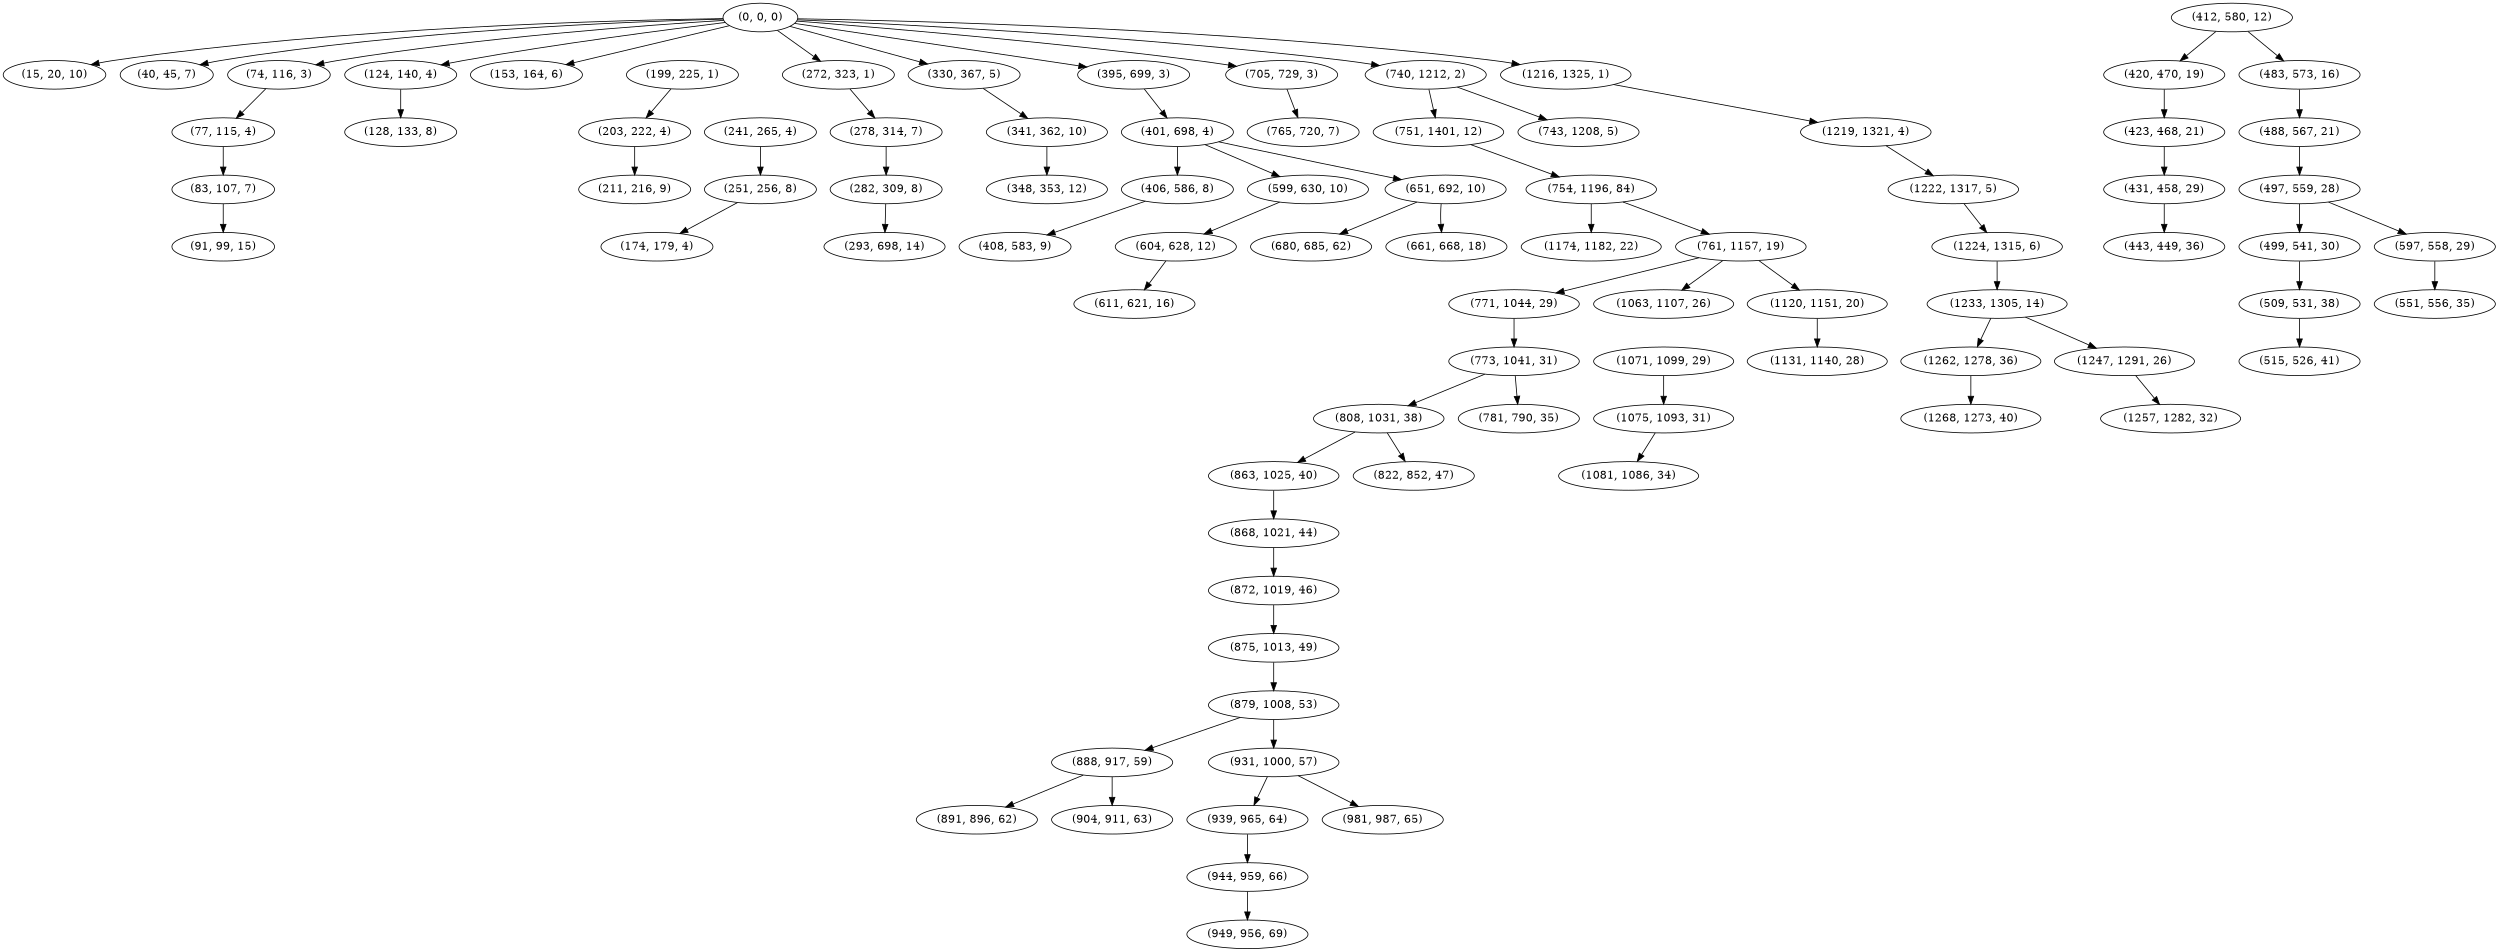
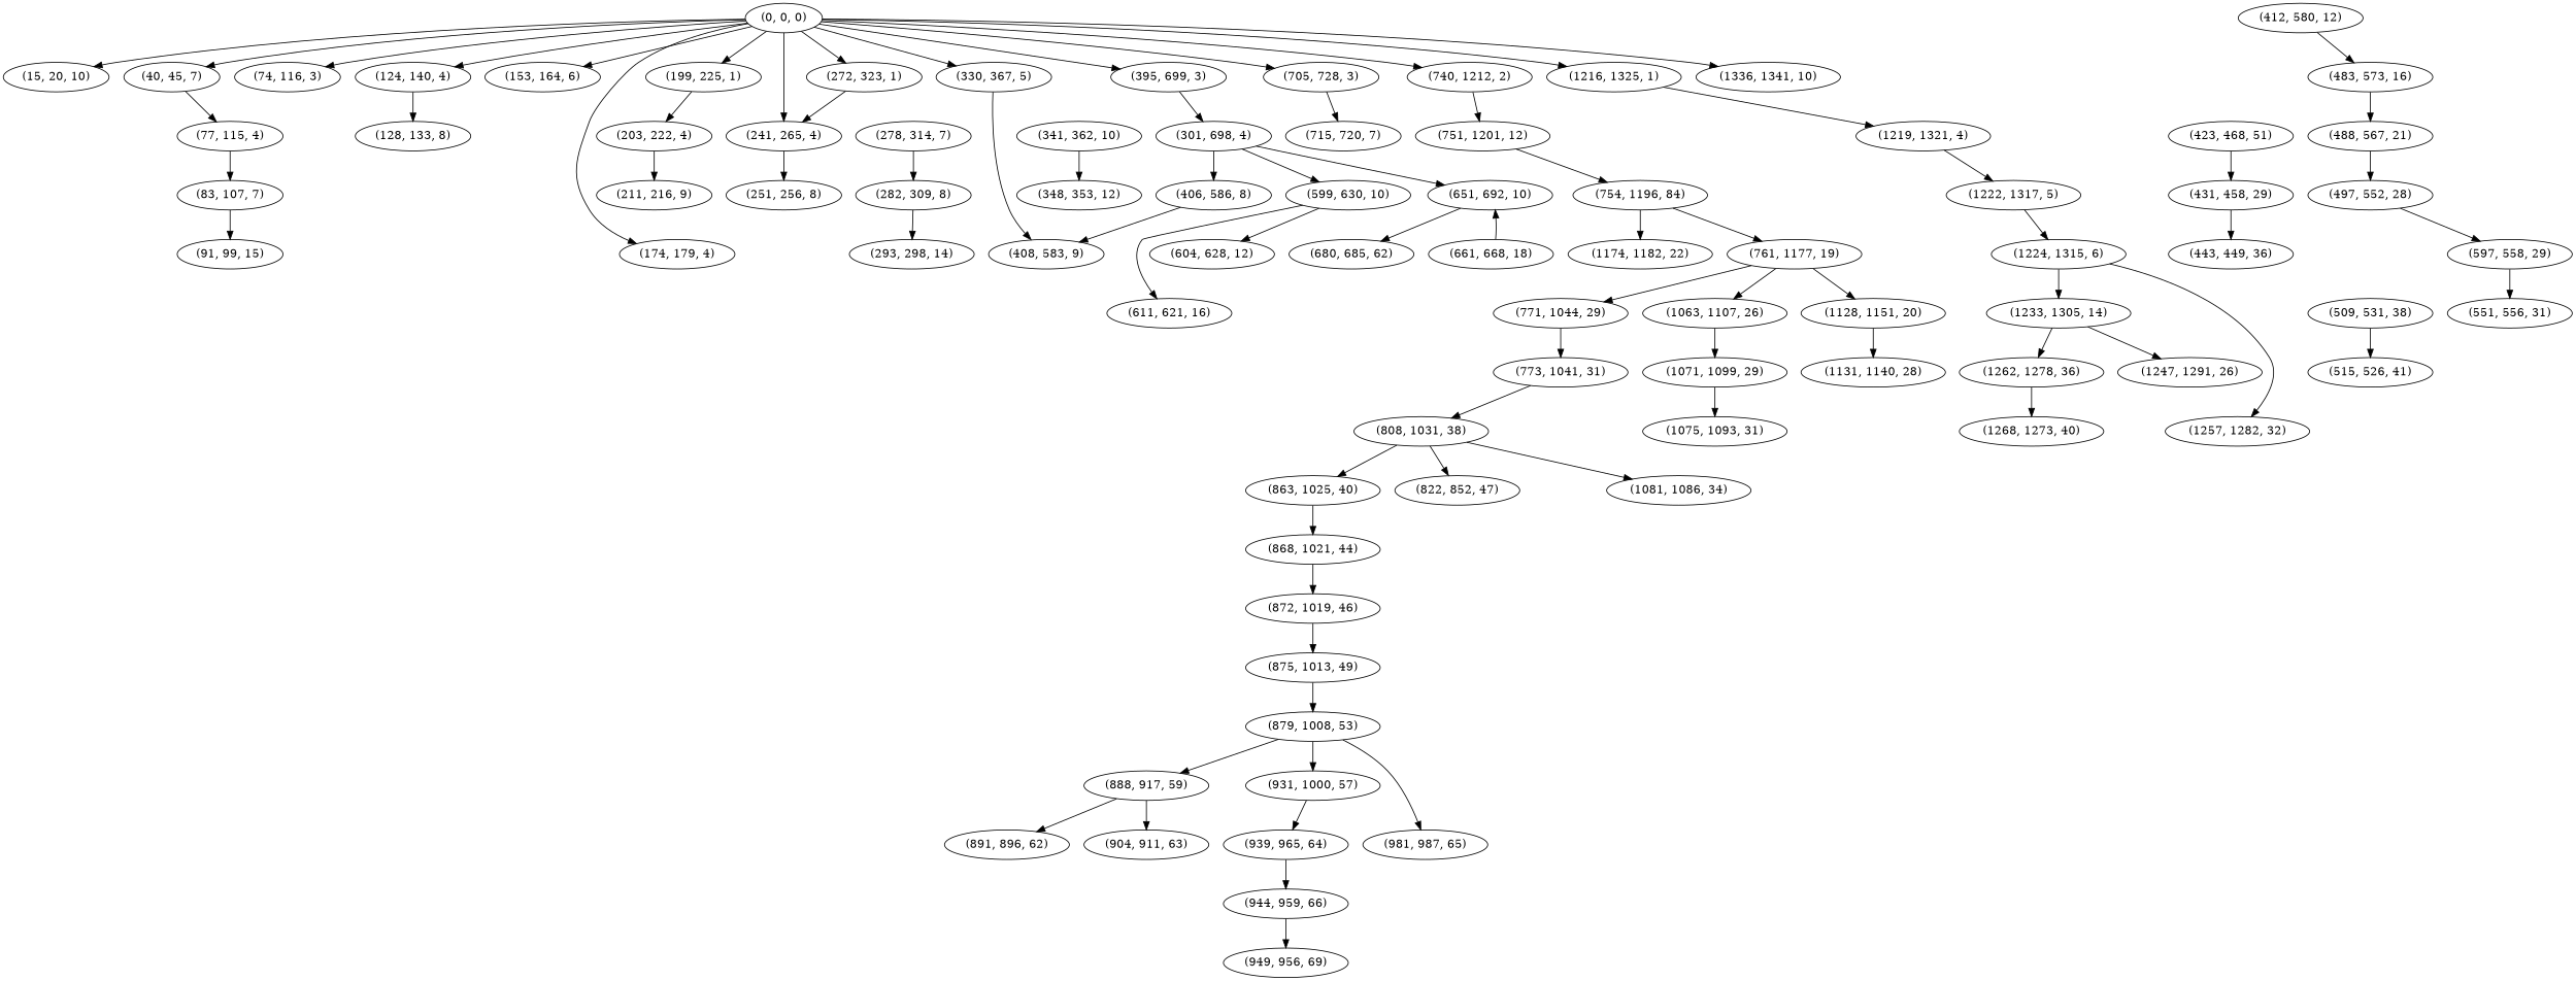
  digraph {
    "(0, 0, 0)"
    "(15, 20, 10)"
    "(40, 45, 7)"
    "(74, 116, 3)"
    "(124, 140, 4)"
    "(153, 164, 6)"
    "(174, 179, 4)"
    "(199, 225, 1)"
    "(241, 265, 4)"
    "(272, 323, 1)"
    "(330, 367, 5)"
    "(395, 699, 3)"
-   "(705, 728, 3)" [label="(705, 729, 3)"]
+   "(705, 728, 3)"
    "(740, 1212, 2)"
    "(1216, 1325, 1)"
+   "(1336, 1341, 10)"
    "(77, 115, 4)"
    "(128, 133, 8)"
    "(203, 222, 4)"
    "(251, 256, 8)"
    "(278, 314, 7)"
    "(341, 362, 10)"
-   "(401, 698, 4)"
-   "(715, 720, 7)" [label="(765, 720, 7)"]
-   "(743, 1208, 5)"
-   "(751, 1201, 12)" [label="(751, 1401, 12)"]
+   "(401, 698, 4)" [label="(301, 698, 4)"]
+   "(715, 720, 7)"
+   "(751, 1201, 12)"
    n27 [label="(1219, 1321, 4)"]
    n28 [label="(83, 107, 7)"]
    "(91, 99, 15)"
    "(211, 216, 9)"
    "(282, 309, 8)"
-   "(293, 298, 14)" [label="(293, 698, 14)"]
+   "(293, 298, 14)"
    "(348, 353, 12)"
    "(406, 586, 8)"
    "(599, 630, 10)"
    "(651, 692, 10)"
    "(408, 583, 9)"
    "(604, 628, 12)"
    "(661, 668, 18)"
    n40 [label="(680, 685, 62)"]
    "(412, 580, 12)"
-   "(420, 470, 19)"
    "(483, 573, 16)"
-   "(423, 468, 21)"
+   "(423, 468, 21)" [label="(423, 468, 51)"]
    "(488, 567, 21)"
    "(431, 458, 29)"
    "(443, 449, 36)"
-   "(497, 559, 28)"
-   "(499, 541, 30)"
+   "(497, 559, 28)" [label="(497, 552, 28)"]
    n50 [label="(597, 558, 29)"]
    "(509, 531, 38)"
-   "(551, 556, 31)" [label="(551, 556, 35)"]
+   "(551, 556, 31)"
    n53 [label="(515, 526, 41)"]
    "(611, 621, 16)"
    n55 [label="(754, 1196, 84)"]
-   "(761, 1157, 19)"
+   "(761, 1157, 19)" [label="(761, 1177, 19)"]
    "(1174, 1182, 22)"
    "(771, 1044, 29)"
    "(1063, 1107, 26)"
-   "(1120, 1151, 20)"
+   "(1120, 1151, 20)" [label="(1128, 1151, 20)"]
    "(773, 1041, 31)"
    "(1071, 1099, 29)"
    "(1131, 1140, 28)"
-   "(781, 790, 35)"
    "(808, 1031, 38)"
    "(822, 852, 47)"
    "(863, 1025, 40)"
    "(868, 1021, 44)"
    "(872, 1019, 46)"
    "(875, 1013, 49)"
    "(879, 1008, 53)"
    "(888, 917, 59)"
    "(931, 1000, 57)"
    "(891, 896, 62)"
    "(904, 911, 63)"
    "(939, 965, 64)"
    "(981, 987, 65)"
    "(944, 959, 66)"
    "(949, 956, 69)"
    "(1075, 1093, 31)"
    "(1081, 1086, 34)"
    "(1222, 1317, 5)"
    "(1224, 1315, 6)"
    "(1233, 1305, 14)"
    "(1247, 1291, 26)"
    "(1262, 1278, 36)"
    "(1257, 1282, 32)"
    "(1268, 1273, 40)"
    "(0, 0, 0)" -> "(15, 20, 10)"
    "(0, 0, 0)" -> "(40, 45, 7)"
    "(0, 0, 0)" -> "(74, 116, 3)"
    "(0, 0, 0)" -> "(124, 140, 4)"
    "(0, 0, 0)" -> "(153, 164, 6)"
-   "(251, 256, 8)" -> "(174, 179, 4)"
+   "(0, 0, 0)" -> "(174, 179, 4)"
+   "(0, 0, 0)" -> "(199, 225, 1)"
+   "(0, 0, 0)" -> "(241, 265, 4)"
    "(0, 0, 0)" -> "(272, 323, 1)"
    "(0, 0, 0)" -> "(330, 367, 5)"
    "(0, 0, 0)" -> "(395, 699, 3)"
    "(0, 0, 0)" -> "(705, 728, 3)"
    "(0, 0, 0)" -> "(740, 1212, 2)"
    "(0, 0, 0)" -> "(1216, 1325, 1)"
-   "(74, 116, 3)" -> "(77, 115, 4)"
+   "(0, 0, 0)" -> "(1336, 1341, 10)"
+   "(40, 45, 7)" -> "(77, 115, 4)"
    "(124, 140, 4)" -> "(128, 133, 8)"
    "(199, 225, 1)" -> "(203, 222, 4)"
    "(241, 265, 4)" -> "(251, 256, 8)"
-   "(272, 323, 1)" -> "(278, 314, 7)"
-   "(330, 367, 5)" -> "(341, 362, 10)"
+   "(272, 323, 1)" -> "(241, 265, 4)"
+   "(330, 367, 5)" -> "(408, 583, 9)"
    "(395, 699, 3)" -> "(401, 698, 4)"
    "(705, 728, 3)" -> "(715, 720, 7)"
-   "(740, 1212, 2)" -> "(743, 1208, 5)"
    "(740, 1212, 2)" -> "(751, 1201, 12)"
    "(1216, 1325, 1)" -> n27
    "(77, 115, 4)" -> n28
    "(203, 222, 4)" -> "(211, 216, 9)"
    "(278, 314, 7)" -> "(282, 309, 8)"
    "(341, 362, 10)" -> "(348, 353, 12)"
    "(401, 698, 4)" -> "(406, 586, 8)"
    "(401, 698, 4)" -> "(599, 630, 10)"
    "(401, 698, 4)" -> "(651, 692, 10)"
    "(751, 1201, 12)" -> n55
    n27 -> "(1222, 1317, 5)"
    n28 -> "(91, 99, 15)"
    "(282, 309, 8)" -> "(293, 298, 14)"
    "(406, 586, 8)" -> "(408, 583, 9)"
    "(599, 630, 10)" -> "(604, 628, 12)"
-   "(651, 692, 10)" -> "(661, 668, 18)"
+   "(661, 668, 18)" -> "(651, 692, 10)"
    "(651, 692, 10)" -> n40
-   "(604, 628, 12)" -> "(611, 621, 16)"
-   "(412, 580, 12)" -> "(420, 470, 19)"
+   "(599, 630, 10)" -> "(611, 621, 16)"
    "(412, 580, 12)" -> "(483, 573, 16)"
-   "(420, 470, 19)" -> "(423, 468, 21)"
    "(483, 573, 16)" -> "(488, 567, 21)"
    "(423, 468, 21)" -> "(431, 458, 29)"
    "(488, 567, 21)" -> "(497, 559, 28)"
    "(431, 458, 29)" -> "(443, 449, 36)"
-   "(497, 559, 28)" -> "(499, 541, 30)"
    "(497, 559, 28)" -> n50
-   "(499, 541, 30)" -> "(509, 531, 38)"
    n50 -> "(551, 556, 31)"
    "(509, 531, 38)" -> n53
    n55 -> "(761, 1157, 19)"
    n55 -> "(1174, 1182, 22)"
    "(761, 1157, 19)" -> "(771, 1044, 29)"
    "(761, 1157, 19)" -> "(1063, 1107, 26)"
    "(761, 1157, 19)" -> "(1120, 1151, 20)"
    "(771, 1044, 29)" -> "(773, 1041, 31)"
+   "(1063, 1107, 26)" -> "(1071, 1099, 29)"
    "(1120, 1151, 20)" -> "(1131, 1140, 28)"
-   "(773, 1041, 31)" -> "(781, 790, 35)"
    "(773, 1041, 31)" -> "(808, 1031, 38)"
    "(1071, 1099, 29)" -> "(1075, 1093, 31)"
    "(808, 1031, 38)" -> "(822, 852, 47)"
    "(808, 1031, 38)" -> "(863, 1025, 40)"
    "(863, 1025, 40)" -> "(868, 1021, 44)"
    "(868, 1021, 44)" -> "(872, 1019, 46)"
    "(872, 1019, 46)" -> "(875, 1013, 49)"
    "(875, 1013, 49)" -> "(879, 1008, 53)"
    "(879, 1008, 53)" -> "(888, 917, 59)"
    "(879, 1008, 53)" -> "(931, 1000, 57)"
    "(888, 917, 59)" -> "(891, 896, 62)"
    "(888, 917, 59)" -> "(904, 911, 63)"
    "(931, 1000, 57)" -> "(939, 965, 64)"
-   "(931, 1000, 57)" -> "(981, 987, 65)"
+   "(879, 1008, 53)" -> "(981, 987, 65)"
    "(939, 965, 64)" -> "(944, 959, 66)"
    "(944, 959, 66)" -> "(949, 956, 69)"
-   "(1075, 1093, 31)" -> "(1081, 1086, 34)"
+   "(808, 1031, 38)" -> "(1081, 1086, 34)"
    "(1222, 1317, 5)" -> "(1224, 1315, 6)"
    "(1224, 1315, 6)" -> "(1233, 1305, 14)"
    "(1233, 1305, 14)" -> "(1247, 1291, 26)"
    "(1233, 1305, 14)" -> "(1262, 1278, 36)"
-   "(1247, 1291, 26)" -> "(1257, 1282, 32)"
+   "(1224, 1315, 6)" -> "(1257, 1282, 32)"
    "(1262, 1278, 36)" -> "(1268, 1273, 40)"
  }
